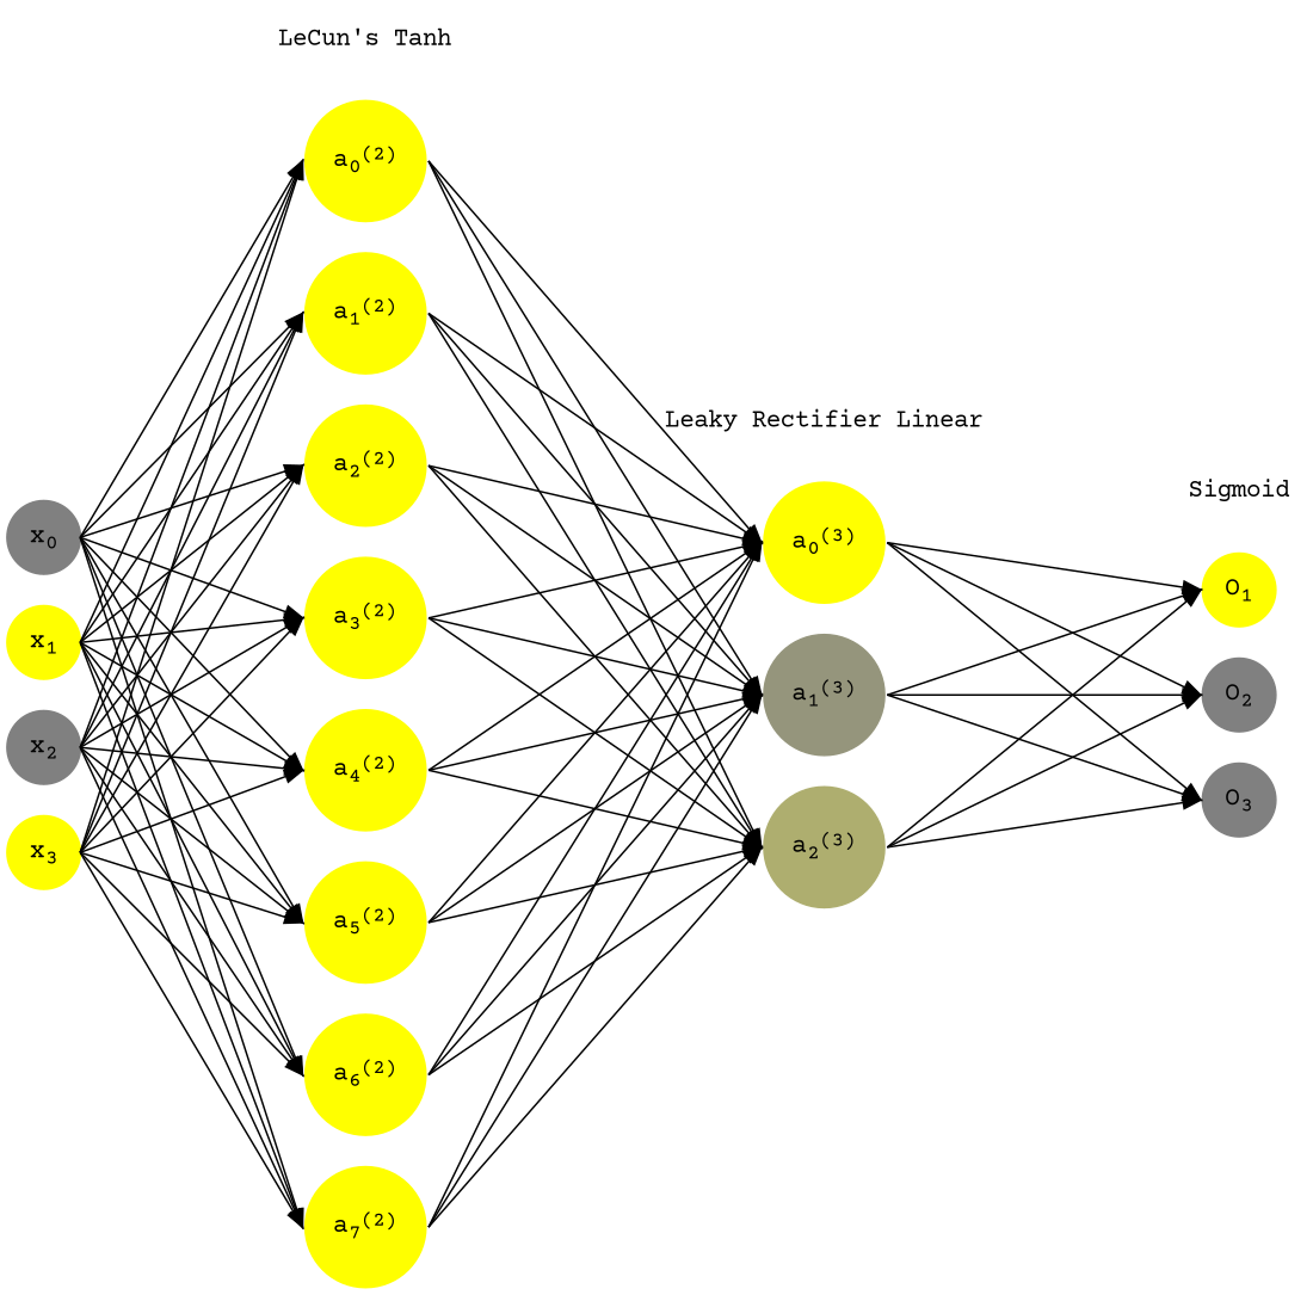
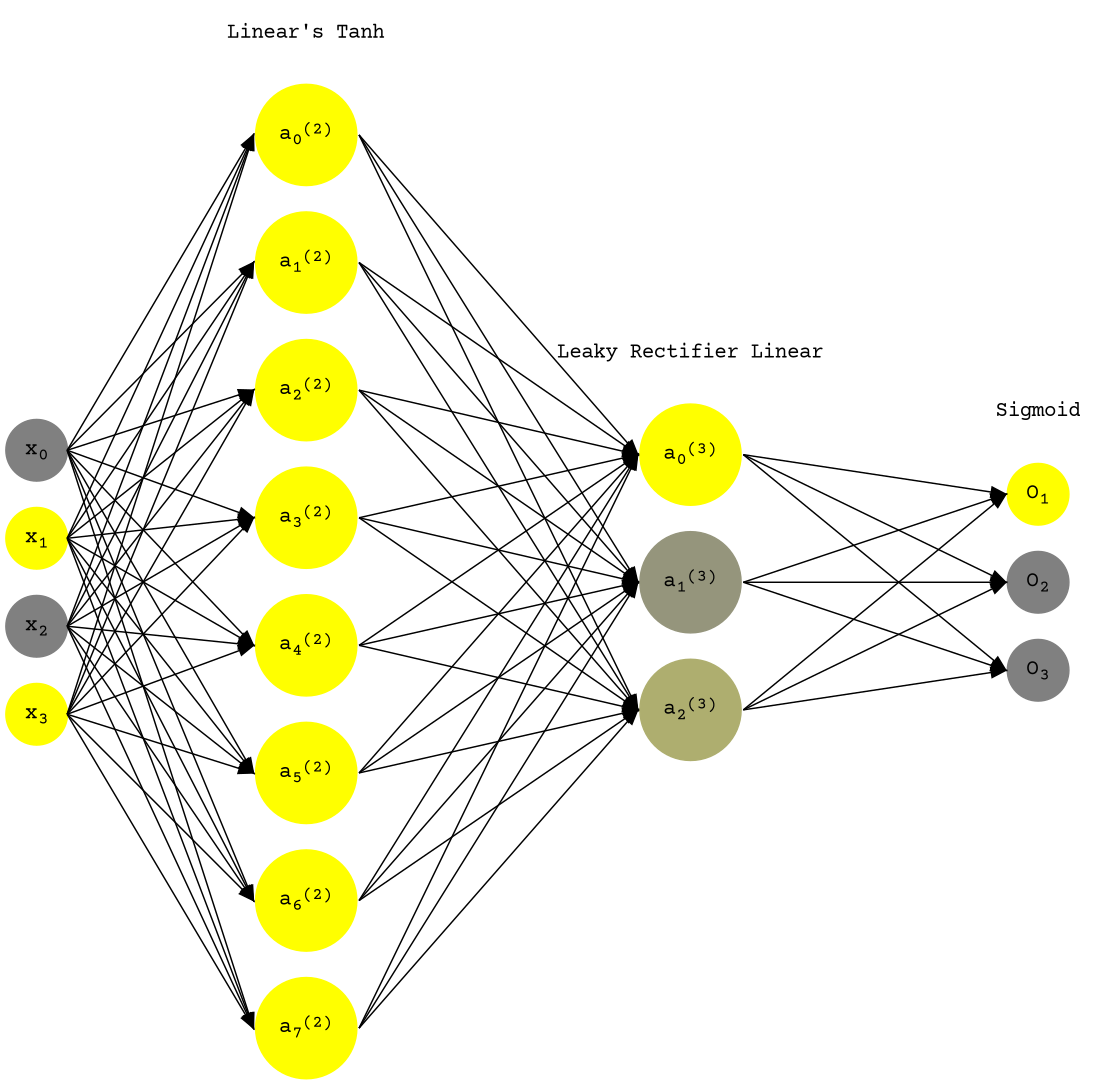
  digraph {
    rankdir=LR
    ranksep=1.4
    splines=false
    fontname="Courier Prime"
    node [color="0.1667, 0.0, 0.5" fillcolor="0.1667, 0.0, 0.5" shape=circle style=filled fontname="Courier Prime"]
    edge [headport=w style=solid tailport=e fontname="Courier Prime"]
    n1 [label=<x<sub>0</sub>>]
    n2 [color="0.1667, 1.0, 1.0" fillcolor="0.1667, 1.0, 1.0" label=<x<sub>1</sub>>]
    n3 [label=<x<sub>2</sub>>]
    n4 [color="0.1667, 1.0, 1.0" fillcolor="0.1667, 1.0, 1.0" label=<x<sub>3</sub>>]
    n5 [color="0.1667, 1.715898, 1.357949" fillcolor="0.1667, 1.715898, 1.357949" label=<a<sub>0</sub><sup>(2)</sup>>]
    n6 [color="0.1667, 1.715888, 1.357944" fillcolor="0.1667, 1.715888, 1.357944" label=<a<sub>1</sub><sup>(2)</sup>>]
    n7 [color="0.1667, 1.715900, 1.357950" fillcolor="0.1667, 1.715900, 1.357950" label=<a<sub>2</sub><sup>(2)</sup>>]
    n8 [color="0.1667, 1.125826, 1.062913" fillcolor="0.1667, 1.125826, 1.062913" label=<a<sub>3</sub><sup>(2)</sup>>]
    n9 [color="0.1667, 1.715900, 1.357950" fillcolor="0.1667, 1.715900, 1.357950" label=<a<sub>4</sub><sup>(2)</sup>>]
    n10 [color="0.1667, 1.715900, 1.357950" fillcolor="0.1667, 1.715900, 1.357950" label=<a<sub>5</sub><sup>(2)</sup>>]
    n11 [color="0.1667, 1.715897, 1.357948" fillcolor="0.1667, 1.715897, 1.357948" label=<a<sub>6</sub><sup>(2)</sup>>]
    n12 [color="0.1667, 1.697273, 1.348637" fillcolor="0.1667, 1.697273, 1.348637" label=<a<sub>7</sub><sup>(2)</sup>>]
    n13 [color="0.1667, 22.574333, 11.787166" fillcolor="0.1667, 22.574333, 11.787166" label=<a<sub>0</sub><sup>(3)</sup>>]
    n14 [color="0.1667, 0.171457, 0.585729" fillcolor="0.1667, 0.171457, 0.585729" label=<a<sub>1</sub><sup>(3)</sup>>]
    n15 [color="0.1667, 0.360811, 0.680406" fillcolor="0.1667, 0.360811, 0.680406" label=<a<sub>2</sub><sup>(3)</sup>>]
    n16 [color="0.1667, 1.0, 1.0" fillcolor="0.1667, 1.0, 1.0" label=<O<sub>1</sub>>]
    n17 [label=<O<sub>2</sub>>]
    n18 [label=<O<sub>3</sub>>]
-   n19 [label="LeCun's Tanh" shape=plaintext color="" fillcolor="" style=""]
+   n19 [label="Linear's Tanh" shape=plaintext color="" fillcolor="" style=""]
    n20 [label="Leaky Rectifier Linear" shape=plaintext color="" fillcolor="" style=""]
    n21 [label=Sigmoid shape=plaintext color="" fillcolor="" style=""]
    subgraph sub_1 {
      n1
    }
    subgraph sub_2 {
      n2
    }
    subgraph sub_3 {
      n3
    }
    subgraph sub_4 {
      n4
    }
    subgraph sub_5 {
      n5
    }
    subgraph sub_6 {
      n6
    }
    subgraph sub_7 {
      n7
    }
    subgraph sub_8 {
      n8
    }
    subgraph sub_9 {
      n9
    }
    subgraph sub_10 {
      n10
    }
    subgraph sub_11 {
      n11
    }
    subgraph sub_12 {
      n12
    }
    subgraph sub_13 {
      n13
    }
    subgraph sub_14 {
      n14
    }
    subgraph sub_15 {
      n15
    }
    subgraph sub_16 {
      n16
    }
    subgraph sub_17 {
      n17
    }
    subgraph sub_18 {
      n18
    }
    subgraph sub_19 {
      rank=same
      n1
      n2
      n3
      n4
    }
    subgraph sub_20 {
      rank=same
      n5
      n6
      n7
      n8
      n9
      n10
      n11
      n12
    }
    subgraph sub_21 {
      rank=same
      n13
      n14
      n15
    }
    subgraph sub_22 {
      rank=same
      n16
      n17
      n18
    }
    subgraph sub_23 {
      rank=same
      n5
      n19
    }
    subgraph sub_24 {
      rank=same
      n13
      n20
    }
    subgraph sub_25 {
      rank=same
      n16
      n21
    }
    n1 -> n2 [style=invis]
    n1 -> n5
    n1 -> n6
    n1 -> n7
    n1 -> n8
    n1 -> n9
    n1 -> n10
    n1 -> n11
    n1 -> n12
    n2 -> n3 [style=invis]
    n2 -> n5
    n2 -> n6
    n2 -> n7
    n2 -> n8
    n2 -> n9
    n2 -> n10
    n2 -> n11
    n2 -> n12
    n3 -> n4 [style=invis]
    n3 -> n5
    n3 -> n6
    n3 -> n7
    n3 -> n8
    n3 -> n9
    n3 -> n10
    n3 -> n11
    n3 -> n12
    n4 -> n5
    n4 -> n6
    n4 -> n7
    n4 -> n8
    n4 -> n9
    n4 -> n10
    n4 -> n11
    n4 -> n12
    n5 -> n6 [style=invis]
    n5 -> n13
    n5 -> n14
    n5 -> n15
    n6 -> n7 [style=invis]
    n6 -> n13
    n6 -> n14
    n6 -> n15
    n7 -> n8 [style=invis]
    n7 -> n13
    n7 -> n14
    n7 -> n15
    n8 -> n9 [style=invis]
    n8 -> n13
    n8 -> n14
    n8 -> n15
    n9 -> n10 [style=invis]
    n9 -> n13
    n9 -> n14
    n9 -> n15
    n10 -> n11 [style=invis]
    n10 -> n13
    n10 -> n14
    n10 -> n15
    n11 -> n12 [style=invis]
    n11 -> n13
    n11 -> n14
    n11 -> n15
    n12 -> n13
    n12 -> n14
    n12 -> n15
    n13 -> n14 [style=invis]
    n13 -> n16
    n13 -> n17
    n13 -> n18
    n14 -> n15 [style=invis]
    n14 -> n16
    n14 -> n17
    n14 -> n18
    n15 -> n16
    n15 -> n17
    n15 -> n18
    n16 -> n17 [style=invis]
    n17 -> n18 [style=invis]
    n19 -> n5 [style=invis]
    n20 -> n13 [style=invis]
    n21 -> n16 [style=invis]
  }
